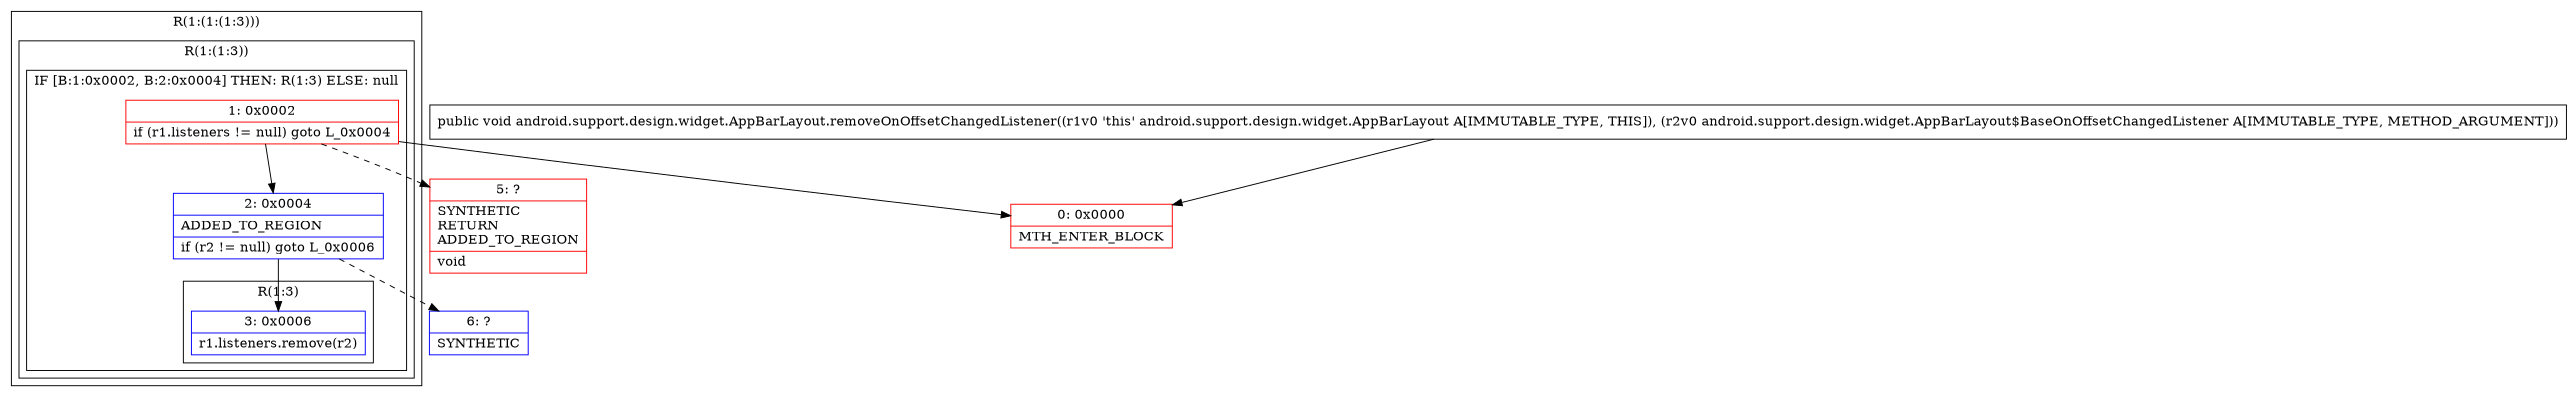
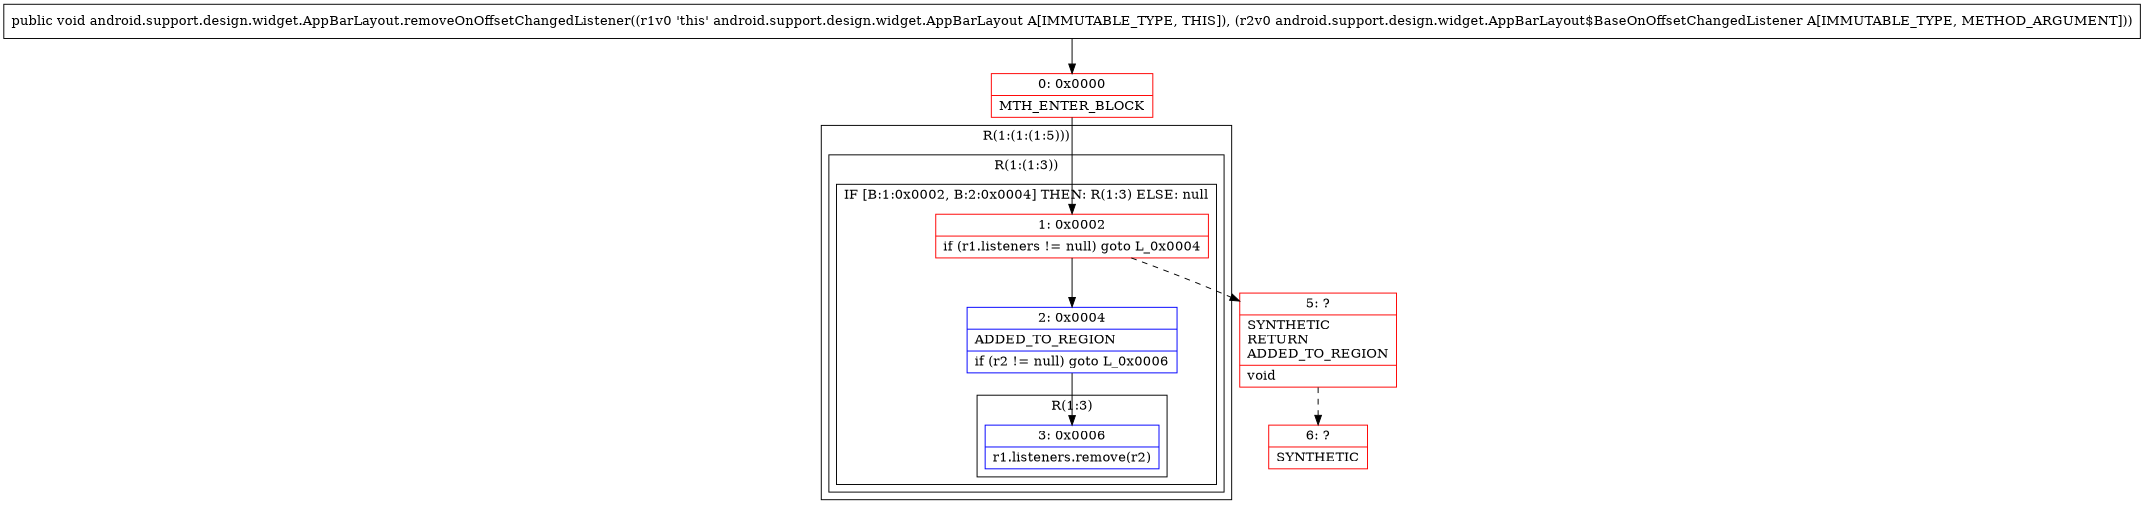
  digraph {
    node [color=red shape=record]
    n1 [color=blue label="{3\:\ 0x0006|r1.listeners.remove(r2)\l}"]
    n2 [label="{1\:\ 0x0002|if (r1.listeners != null) goto L_0x0004\l}"]
    n3 [color=blue label="{2\:\ 0x0004|ADDED_TO_REGION\l|if (r2 != null) goto L_0x0006\l}"]
    n4 [label="{5\:\ ?|SYNTHETIC\lRETURN\lADDED_TO_REGION\l|void\l}"]
-   n5 [color=blue label="{6\:\ ?|SYNTHETIC\l}"]
+   n5 [label="{6\:\ ?|SYNTHETIC\l}"]
    n6 [label="{0\:\ 0x0000|MTH_ENTER_BLOCK\l}"]
    n7 [label="{public void android.support.design.widget.AppBarLayout.removeOnOffsetChangedListener((r1v0 'this' android.support.design.widget.AppBarLayout A[IMMUTABLE_TYPE, THIS]), (r2v0 android.support.design.widget.AppBarLayout$BaseOnOffsetChangedListener A[IMMUTABLE_TYPE, METHOD_ARGUMENT])) }" color=""]
    subgraph cluster_1 {
-     label="R(1:(1:(1:3)))"
+     label="R(1:(1:(1:5)))"
      subgraph cluster_2 {
        label="R(1:(1:3))"
        subgraph cluster_3 {
          label="IF [B:1:0x0002, B:2:0x0004] THEN: R(1:3) ELSE: null"
          n2
          n3
          subgraph cluster_4 {
            label="R(1:3)"
            n1
          }
        }
      }
    }
    n2 -> n3
    n2 -> n4 [style=dashed]
    n3 -> n1
-   n3 -> n5 [style=dashed]
-   n2 -> n6
+   n4 -> n5 [style=dashed]
+   n6 -> n2
    n7 -> n6
  }
